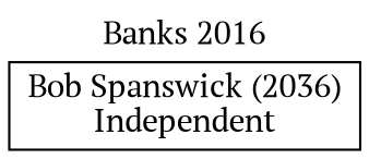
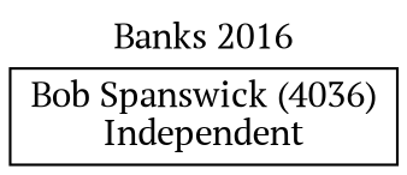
  digraph {
    label="Banks 2016"
    labelloc=t
    mclimit=10
    rankdir=LR
    fontname="PT Serif"
-   n1 [label="Bob Spanswick (2036)\nIndependent" shape=box fontname="PT Serif"]
+   n1 [label="Bob Spanswick (4036)\nIndependent" shape=box fontname="PT Serif"]
  }
